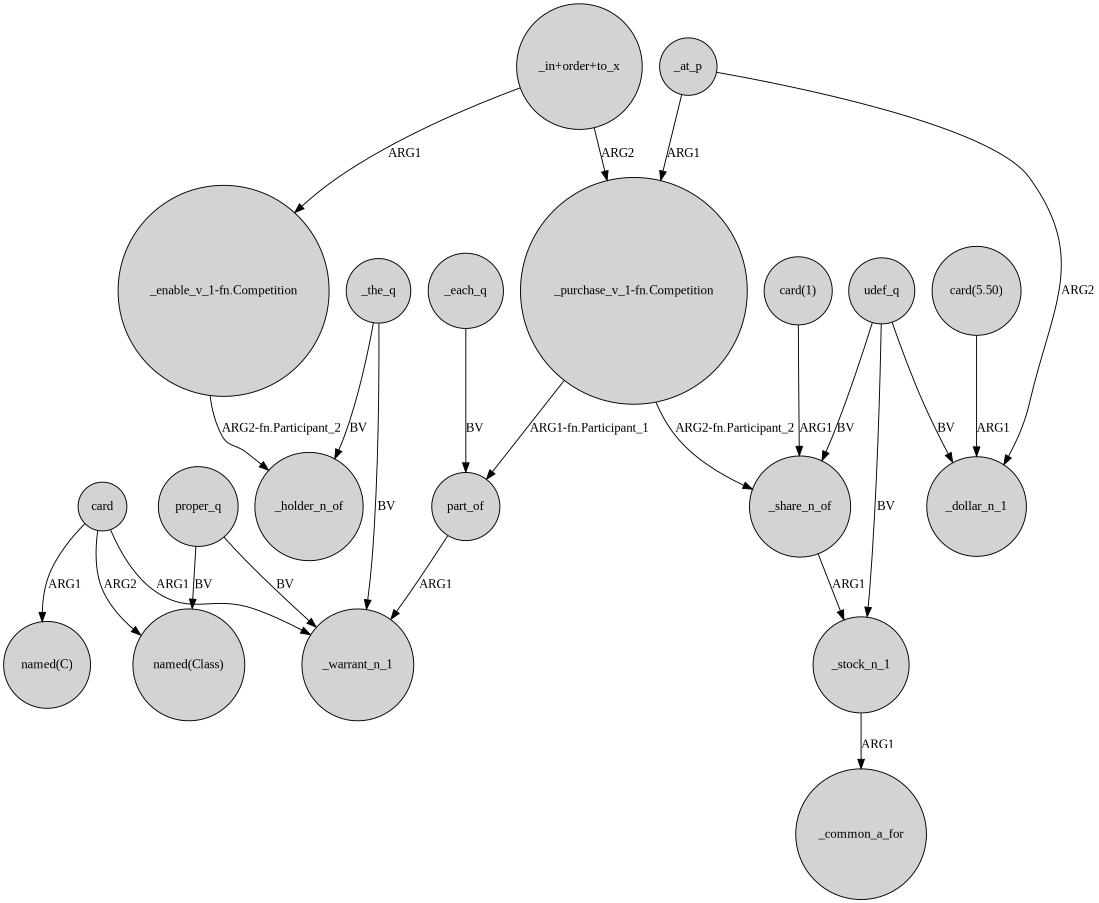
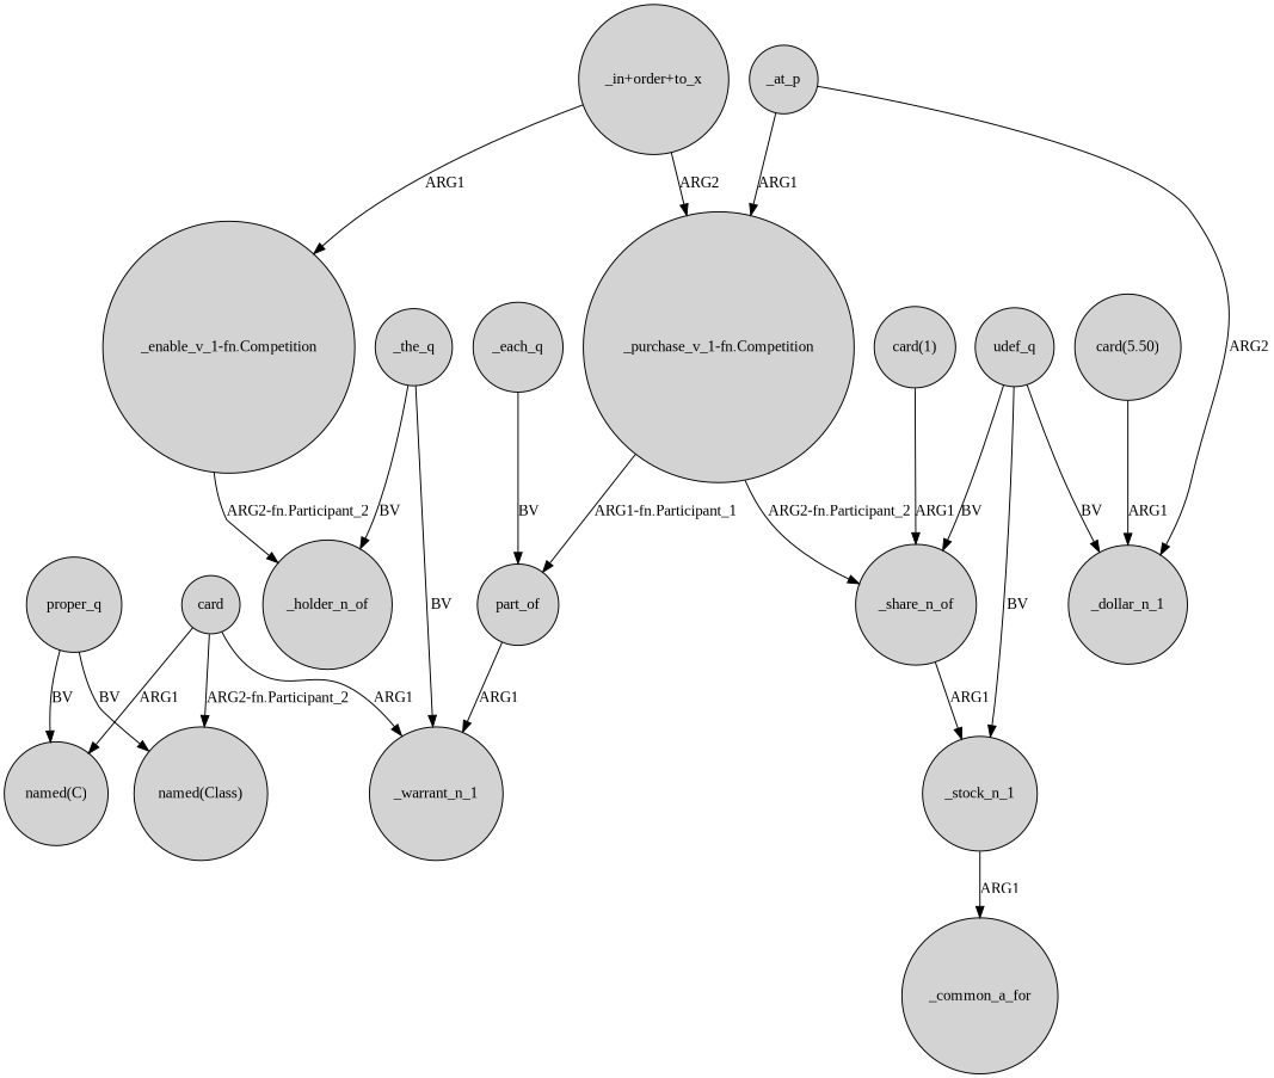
  digraph {
    fontname="Liberation Serif"
    node [fontname="Liberation Serif" shape=circle style=filled]
    edge [fontname="Liberation Serif"]
    proper_q
    "named(C)"
    "named(Class)"
    _stock_n_1
    _common_a_for
    "_in+order+to_x"
    "_purchase_v_1-fn.Competition"
    "_enable_v_1-fn.Competition"
    _share_n_of
    part_of
    _holder_n_of
    _warrant_n_1
    n13 [label=card]
    _at_p
    _dollar_n_1
    "card(1)"
    udef_q
    _the_q
    "card(5.50)"
    _each_q
-   proper_q -> _warrant_n_1 [label=BV]
+   proper_q -> "named(C)" [label=BV]
    proper_q -> "named(Class)" [label=BV]
    _stock_n_1 -> _common_a_for [label=ARG1]
    "_in+order+to_x" -> "_purchase_v_1-fn.Competition" [label=ARG2]
    "_in+order+to_x" -> "_enable_v_1-fn.Competition" [label=ARG1]
    "_purchase_v_1-fn.Competition" -> _share_n_of [label="ARG2-fn.Participant_2"]
    "_purchase_v_1-fn.Competition" -> part_of [label="ARG1-fn.Participant_1"]
    "_enable_v_1-fn.Competition" -> _holder_n_of [label="ARG2-fn.Participant_2"]
    _share_n_of -> _stock_n_1 [label=ARG1]
    part_of -> _warrant_n_1 [label=ARG1]
    n13 -> "named(C)" [label=ARG1]
-   n13 -> "named(Class)" [label=ARG2]
+   n13 -> "named(Class)" [label="ARG2-fn.Participant_2"]
    n13 -> _warrant_n_1 [label=ARG1]
    _at_p -> "_purchase_v_1-fn.Competition" [label=ARG1]
    _at_p -> _dollar_n_1 [label=ARG2]
    "card(1)" -> _share_n_of [label=ARG1]
    udef_q -> _stock_n_1 [label=BV]
    udef_q -> _share_n_of [label=BV]
    udef_q -> _dollar_n_1 [label=BV]
    _the_q -> _holder_n_of [label=BV]
    _the_q -> _warrant_n_1 [label=BV]
    "card(5.50)" -> _dollar_n_1 [label=ARG1]
    _each_q -> part_of [label=BV]
  }
